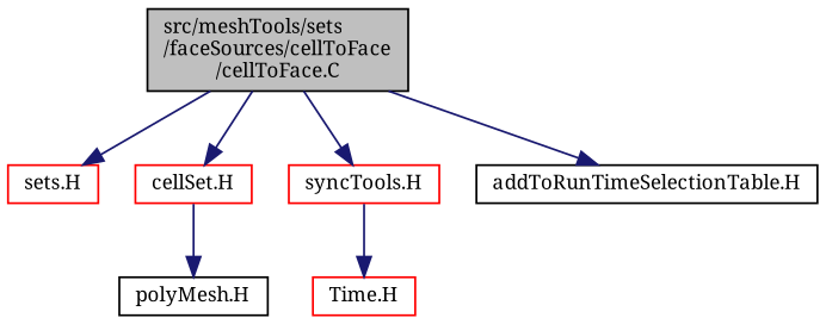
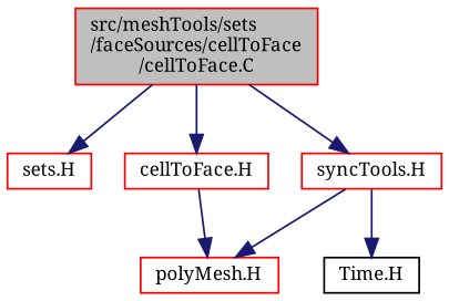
  digraph {
    fontname="Noto Serif"
    node [color=red fontname="Noto Serif" fontsize=10 shape=record]
    edge [color=midnightblue fontname="Noto Serif" fontsize=10 labelfontname=FreeSans labelfontsize=10 style=solid]
-   n1 [color=black fillcolor=grey75 fontcolor=black height=0.2 label="src/meshTools/sets\l/faceSources/cellToFace\l/cellToFace.C" style=filled width=0.4]
+   n1 [fillcolor=grey75 fontcolor=black height=0.2 label="src/meshTools/sets\l/faceSources/cellToFace\l/cellToFace.C" style=filled width=0.4]
    n2 [height=0.2 label="sets.H" width=0.4]
-   n3 [height=0.2 label="cellSet.H" width=0.4]
+   n3 [height=0.2 label="cellToFace.H" width=0.4]
    n4 [height=0.2 label="syncTools.H" width=0.4]
-   n5 [color=black height=0.2 label="addToRunTimeSelectionTable.H" width=0.4]
-   n6 [color=black height=0.2 label="polyMesh.H" width=0.4]
-   n7 [height=0.2 label="Time.H" width=0.4]
+   n6 [height=0.2 label="polyMesh.H" width=0.4]
+   n7 [color=black height=0.2 label="Time.H" width=0.4]
    n1 -> n2
    n1 -> n3
    n1 -> n4
-   n1 -> n5
    n3 -> n6
+   n4 -> n6
    n4 -> n7
  }
